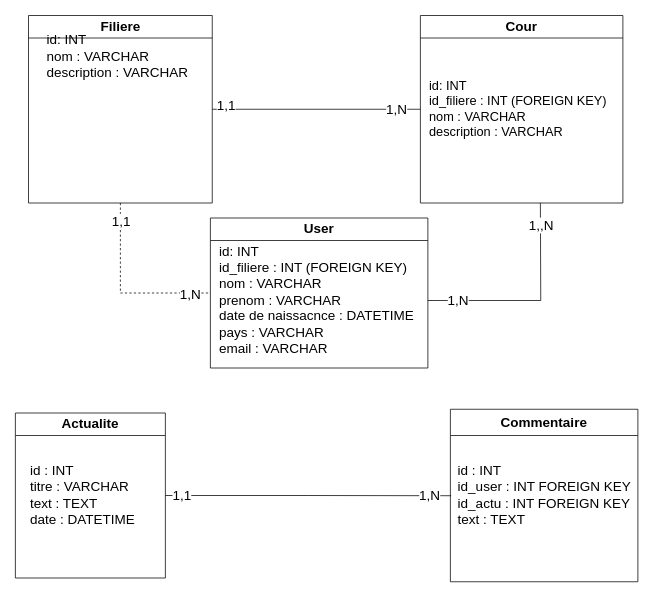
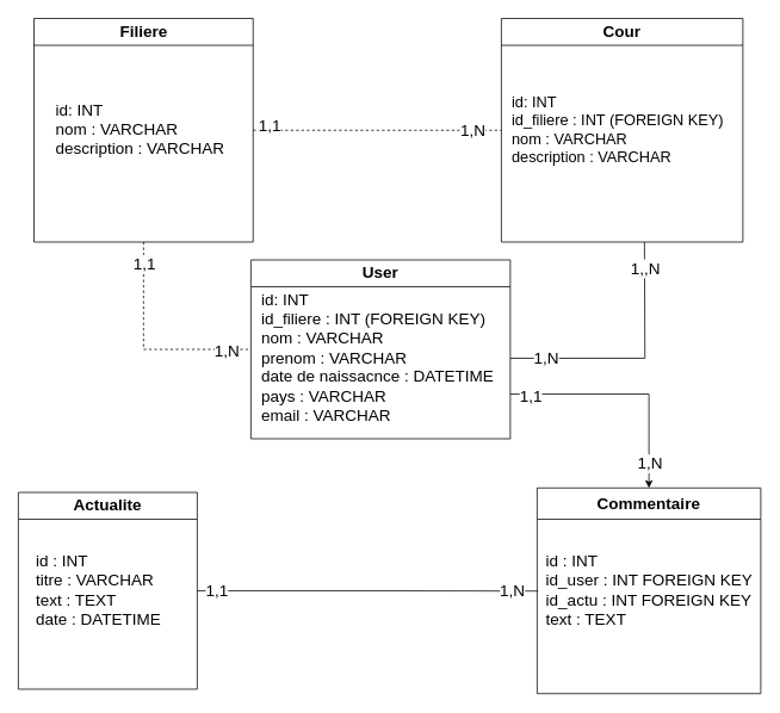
  <mxCell id="0" />
  <mxCell id="1" parent="0" />
- <mxCell id="2" style="edgeStyle=orthogonalEdgeStyle;rounded=0;orthogonalLoop=1;jettySize=auto;html=1;exitX=1;exitY=0.5;exitDx=0;exitDy=0;entryX=0;entryY=0.5;entryDx=0;entryDy=0;endArrow=none;endFill=0;" edge="1" parent="1" source="8" target="10"><mxGeometry relative="1" as="geometry" /></mxCell>
+ <mxCell id="2" style="edgeStyle=orthogonalEdgeStyle;rounded=0;orthogonalLoop=1;jettySize=auto;html=1;exitX=1;exitY=0.5;exitDx=0;exitDy=0;entryX=0;entryY=0.5;entryDx=0;entryDy=0;endArrow=none;endFill=0;dashed=1;" edge="1" parent="1" source="8" target="10"><mxGeometry relative="1" as="geometry" /></mxCell>
  <mxCell id="3" value="&lt;font style=&quot;font-size: 18px;&quot;&gt;1,N&lt;/font&gt;" style="edgeLabel;html=1;align=center;verticalAlign=middle;resizable=0;points=[];" vertex="1" connectable="0" parent="2"><mxGeometry x="0.767" y="-1" relative="1" as="geometry"><mxPoint y="-1" as="offset" /></mxGeometry></mxCell>
  <mxCell id="4" value="&lt;font style=&quot;font-size: 18px;&quot;&gt;1,1&lt;/font&gt;" style="edgeLabel;html=1;align=center;verticalAlign=middle;resizable=0;points=[];" vertex="1" connectable="0" parent="2"><mxGeometry x="-0.886" y="5" relative="1" as="geometry"><mxPoint x="2" as="offset" /></mxGeometry></mxCell>
  <mxCell id="5" style="edgeStyle=orthogonalEdgeStyle;rounded=0;orthogonalLoop=1;jettySize=auto;html=1;exitX=0.5;exitY=1;exitDx=0;exitDy=0;entryX=0;entryY=0.5;entryDx=0;entryDy=0;endArrow=none;endFill=0;dashed=1;" edge="1" parent="1" source="8" target="15"><mxGeometry relative="1" as="geometry" /></mxCell>
  <mxCell id="6" value="&lt;font style=&quot;font-size: 18px;&quot;&gt;1,1&lt;/font&gt;" style="edgeLabel;html=1;align=center;verticalAlign=middle;resizable=0;points=[];" vertex="1" connectable="0" parent="5"><mxGeometry x="-0.803" relative="1" as="geometry"><mxPoint as="offset" /></mxGeometry></mxCell>
  <mxCell id="7" value="&lt;font style=&quot;font-size: 18px;&quot;&gt;1,N&lt;/font&gt;" style="edgeLabel;html=1;align=center;verticalAlign=middle;resizable=0;points=[];" vertex="1" connectable="0" parent="5"><mxGeometry x="0.764" y="-2" relative="1" as="geometry"><mxPoint as="offset" /></mxGeometry></mxCell>
  <mxCell id="8" value="&lt;font style=&quot;font-size: 18px;&quot;&gt;Filiere&lt;/font&gt;" style="swimlane;whiteSpace=wrap;html=1;startSize=30;" vertex="1" parent="1"><mxGeometry x="37.5" y="20" width="245" height="250" as="geometry" /></mxCell>
- <mxCell id="9" value="&lt;font style=&quot;font-size: 18px;&quot;&gt;id: INT&lt;br&gt;nom : VARCHAR&lt;br&gt;description : VARCHAR&lt;br&gt;&lt;/font&gt;" style="text;html=1;align=left;verticalAlign=middle;resizable=0;points=[];autosize=1;strokeColor=none;fillColor=none;" vertex="1" parent="8"><mxGeometry x="22.5" y="15" width="210" height="80" as="geometry" /></mxCell>
+ <mxCell id="9" value="&lt;font style=&quot;font-size: 18px;&quot;&gt;id: INT&lt;br&gt;nom : VARCHAR&lt;br&gt;description : VARCHAR&lt;br&gt;&lt;/font&gt;" style="text;html=1;align=left;verticalAlign=middle;resizable=0;points=[];autosize=1;strokeColor=none;fillColor=none;" vertex="1" parent="8"><mxGeometry x="22.5" y="85" width="210" height="80" as="geometry" /></mxCell>
  <mxCell id="10" value="&lt;font style=&quot;font-size: 18px;&quot;&gt;Cour&lt;/font&gt;" style="swimlane;whiteSpace=wrap;html=1;startSize=30;" vertex="1" parent="1"><mxGeometry x="560" y="20" width="270" height="250" as="geometry" /></mxCell>
  <mxCell id="11" value="&lt;font style=&quot;font-size: 17px;&quot;&gt;id: INT&lt;br&gt;id_filiere : INT (FOREIGN KEY)&lt;br style=&quot;border-color: var(--border-color);&quot;&gt;&lt;span style=&quot;&quot;&gt;nom : VARCHAR&lt;/span&gt;&lt;br style=&quot;border-color: var(--border-color);&quot;&gt;&lt;span style=&quot;&quot;&gt;description : VARCHAR&lt;/span&gt;&lt;/font&gt;" style="text;html=1;align=left;verticalAlign=middle;resizable=0;points=[];autosize=1;strokeColor=none;fillColor=none;" vertex="1" parent="10"><mxGeometry x="10" y="75" width="260" height="100" as="geometry" /></mxCell>
+ <mxCell id="12" style="edgeStyle=orthogonalEdgeStyle;rounded=0;orthogonalLoop=1;jettySize=auto;html=1;exitX=1;exitY=0.75;exitDx=0;exitDy=0;entryX=0.5;entryY=0;entryDx=0;entryDy=0;" edge="1" parent="1" source="15" target="21"><mxGeometry relative="1" as="geometry" /></mxCell>
+ <mxCell id="13" value="&lt;font style=&quot;font-size: 18px;&quot;&gt;1,N&lt;/font&gt;" style="edgeLabel;html=1;align=center;verticalAlign=middle;resizable=0;points=[];" vertex="1" connectable="0" parent="12"><mxGeometry x="0.779" relative="1" as="geometry"><mxPoint y="1" as="offset" /></mxGeometry></mxCell>
+ <mxCell id="14" value="&lt;font style=&quot;font-size: 18px;&quot;&gt;1,1&lt;/font&gt;" style="edgeLabel;html=1;align=center;verticalAlign=middle;resizable=0;points=[];" vertex="1" connectable="0" parent="12"><mxGeometry x="-0.833" y="-2" relative="1" as="geometry"><mxPoint as="offset" /></mxGeometry></mxCell>
  <mxCell id="15" value="&lt;font style=&quot;font-size: 18px;&quot;&gt;User&lt;/font&gt;" style="swimlane;whiteSpace=wrap;html=1;startSize=30;" vertex="1" parent="1"><mxGeometry x="280" y="290" width="290" height="200" as="geometry" /></mxCell>
  <mxCell id="16" style="edgeStyle=orthogonalEdgeStyle;rounded=0;orthogonalLoop=1;jettySize=auto;html=1;endArrow=none;endFill=0;" edge="1" parent="15" source="26"><mxGeometry relative="1" as="geometry"><mxPoint x="440" y="-20" as="targetPoint" /></mxGeometry></mxCell>
  <mxCell id="17" value="&lt;font style=&quot;font-size: 18px;&quot;&gt;1,N&lt;/font&gt;" style="edgeLabel;html=1;align=center;verticalAlign=middle;resizable=0;points=[];" vertex="1" connectable="0" parent="16"><mxGeometry x="-0.846" relative="1" as="geometry"><mxPoint x="17" as="offset" /></mxGeometry></mxCell>
  <mxCell id="18" value="&lt;font style=&quot;font-size: 18px;&quot;&gt;1,,N&lt;/font&gt;" style="edgeLabel;html=1;align=center;verticalAlign=middle;resizable=0;points=[];" vertex="1" connectable="0" parent="16"><mxGeometry x="0.793" relative="1" as="geometry"><mxPoint as="offset" /></mxGeometry></mxCell>
  <mxCell id="19" value="&lt;font style=&quot;font-size: 18px;&quot;&gt;Actualite&lt;/font&gt;" style="swimlane;whiteSpace=wrap;html=1;startSize=30;" vertex="1" parent="1"><mxGeometry x="20" y="550" width="200" height="220" as="geometry" /></mxCell>
  <mxCell id="20" value="&lt;font style=&quot;font-size: 18px;&quot;&gt;id : INT&lt;br&gt;titre : VARCHAR&lt;br&gt;text : TEXT&lt;br&gt;date : DATETIME&amp;nbsp;&lt;/font&gt;" style="text;html=1;align=left;verticalAlign=middle;resizable=0;points=[];autosize=1;strokeColor=none;fillColor=none;" vertex="1" parent="19"><mxGeometry x="17.5" y="60" width="170" height="100" as="geometry" /></mxCell>
  <mxCell id="21" value="&lt;font style=&quot;font-size: 18px;&quot;&gt;Commentaire&lt;/font&gt;" style="swimlane;whiteSpace=wrap;html=1;startSize=35;" vertex="1" parent="1"><mxGeometry x="600" y="545" width="250" height="230" as="geometry" /></mxCell>
  <mxCell id="22" value="&lt;div style=&quot;text-align: left; font-size: 18px;&quot;&gt;&lt;span style=&quot;background-color: initial;&quot;&gt;&lt;font style=&quot;font-size: 18px;&quot;&gt;id : INT&lt;/font&gt;&lt;/span&gt;&lt;/div&gt;&lt;div style=&quot;text-align: left; font-size: 18px;&quot;&gt;&lt;span style=&quot;background-color: initial;&quot;&gt;&lt;font style=&quot;font-size: 18px;&quot;&gt;id_user : INT FOREIGN KEY&lt;/font&gt;&lt;/span&gt;&lt;/div&gt;&lt;div style=&quot;text-align: left; font-size: 18px;&quot;&gt;&lt;span style=&quot;background-color: initial;&quot;&gt;&lt;font style=&quot;font-size: 18px;&quot;&gt;id_actu : INT FOREIGN KEY&lt;/font&gt;&lt;/span&gt;&lt;/div&gt;&lt;div style=&quot;text-align: left; font-size: 18px;&quot;&gt;&lt;span style=&quot;background-color: initial;&quot;&gt;&lt;font style=&quot;font-size: 18px;&quot;&gt;text : TEXT&lt;/font&gt;&lt;/span&gt;&lt;/div&gt;" style="text;html=1;align=center;verticalAlign=middle;resizable=0;points=[];autosize=1;strokeColor=none;fillColor=none;" vertex="1" parent="21"><mxGeometry y="65" width="250" height="100" as="geometry" /></mxCell>
  <mxCell id="23" style="edgeStyle=orthogonalEdgeStyle;rounded=0;orthogonalLoop=1;jettySize=auto;html=1;exitX=1;exitY=0.5;exitDx=0;exitDy=0;entryX=0.004;entryY=0.503;entryDx=0;entryDy=0;entryPerimeter=0;endArrow=none;endFill=0;" edge="1" parent="1" source="19" target="22"><mxGeometry relative="1" as="geometry" /></mxCell>
  <mxCell id="24" value="&lt;font style=&quot;font-size: 18px;&quot;&gt;1,1&lt;/font&gt;" style="edgeLabel;html=1;align=center;verticalAlign=middle;resizable=0;points=[];" vertex="1" connectable="0" parent="23"><mxGeometry x="-0.89" y="1" relative="1" as="geometry"><mxPoint as="offset" /></mxGeometry></mxCell>
  <mxCell id="25" value="&lt;font style=&quot;font-size: 18px;&quot;&gt;1,N&lt;/font&gt;" style="edgeLabel;html=1;align=center;verticalAlign=middle;resizable=0;points=[];" vertex="1" connectable="0" parent="23"><mxGeometry x="0.844" relative="1" as="geometry"><mxPoint as="offset" /></mxGeometry></mxCell>
  <mxCell id="26" value="&lt;font style=&quot;font-size: 18px;&quot;&gt;&lt;font style=&quot;font-size: 18px;&quot;&gt;id: INT&lt;br&gt;&lt;/font&gt;id_filiere : INT (FOREIGN KEY)&lt;br style=&quot;border-color: var(--border-color);&quot;&gt;nom : VARCHAR&lt;br&gt;prenom : VARCHAR&lt;br&gt;date de naissacnce : DATETIME&lt;br&gt;pays : VARCHAR&lt;br&gt;email : VARCHAR&lt;br&gt;&lt;/font&gt;" style="text;html=1;align=left;verticalAlign=middle;resizable=0;points=[];autosize=1;strokeColor=none;fillColor=none;" vertex="1" parent="1"><mxGeometry x="290" y="320" width="280" height="160" as="geometry" /></mxCell>
